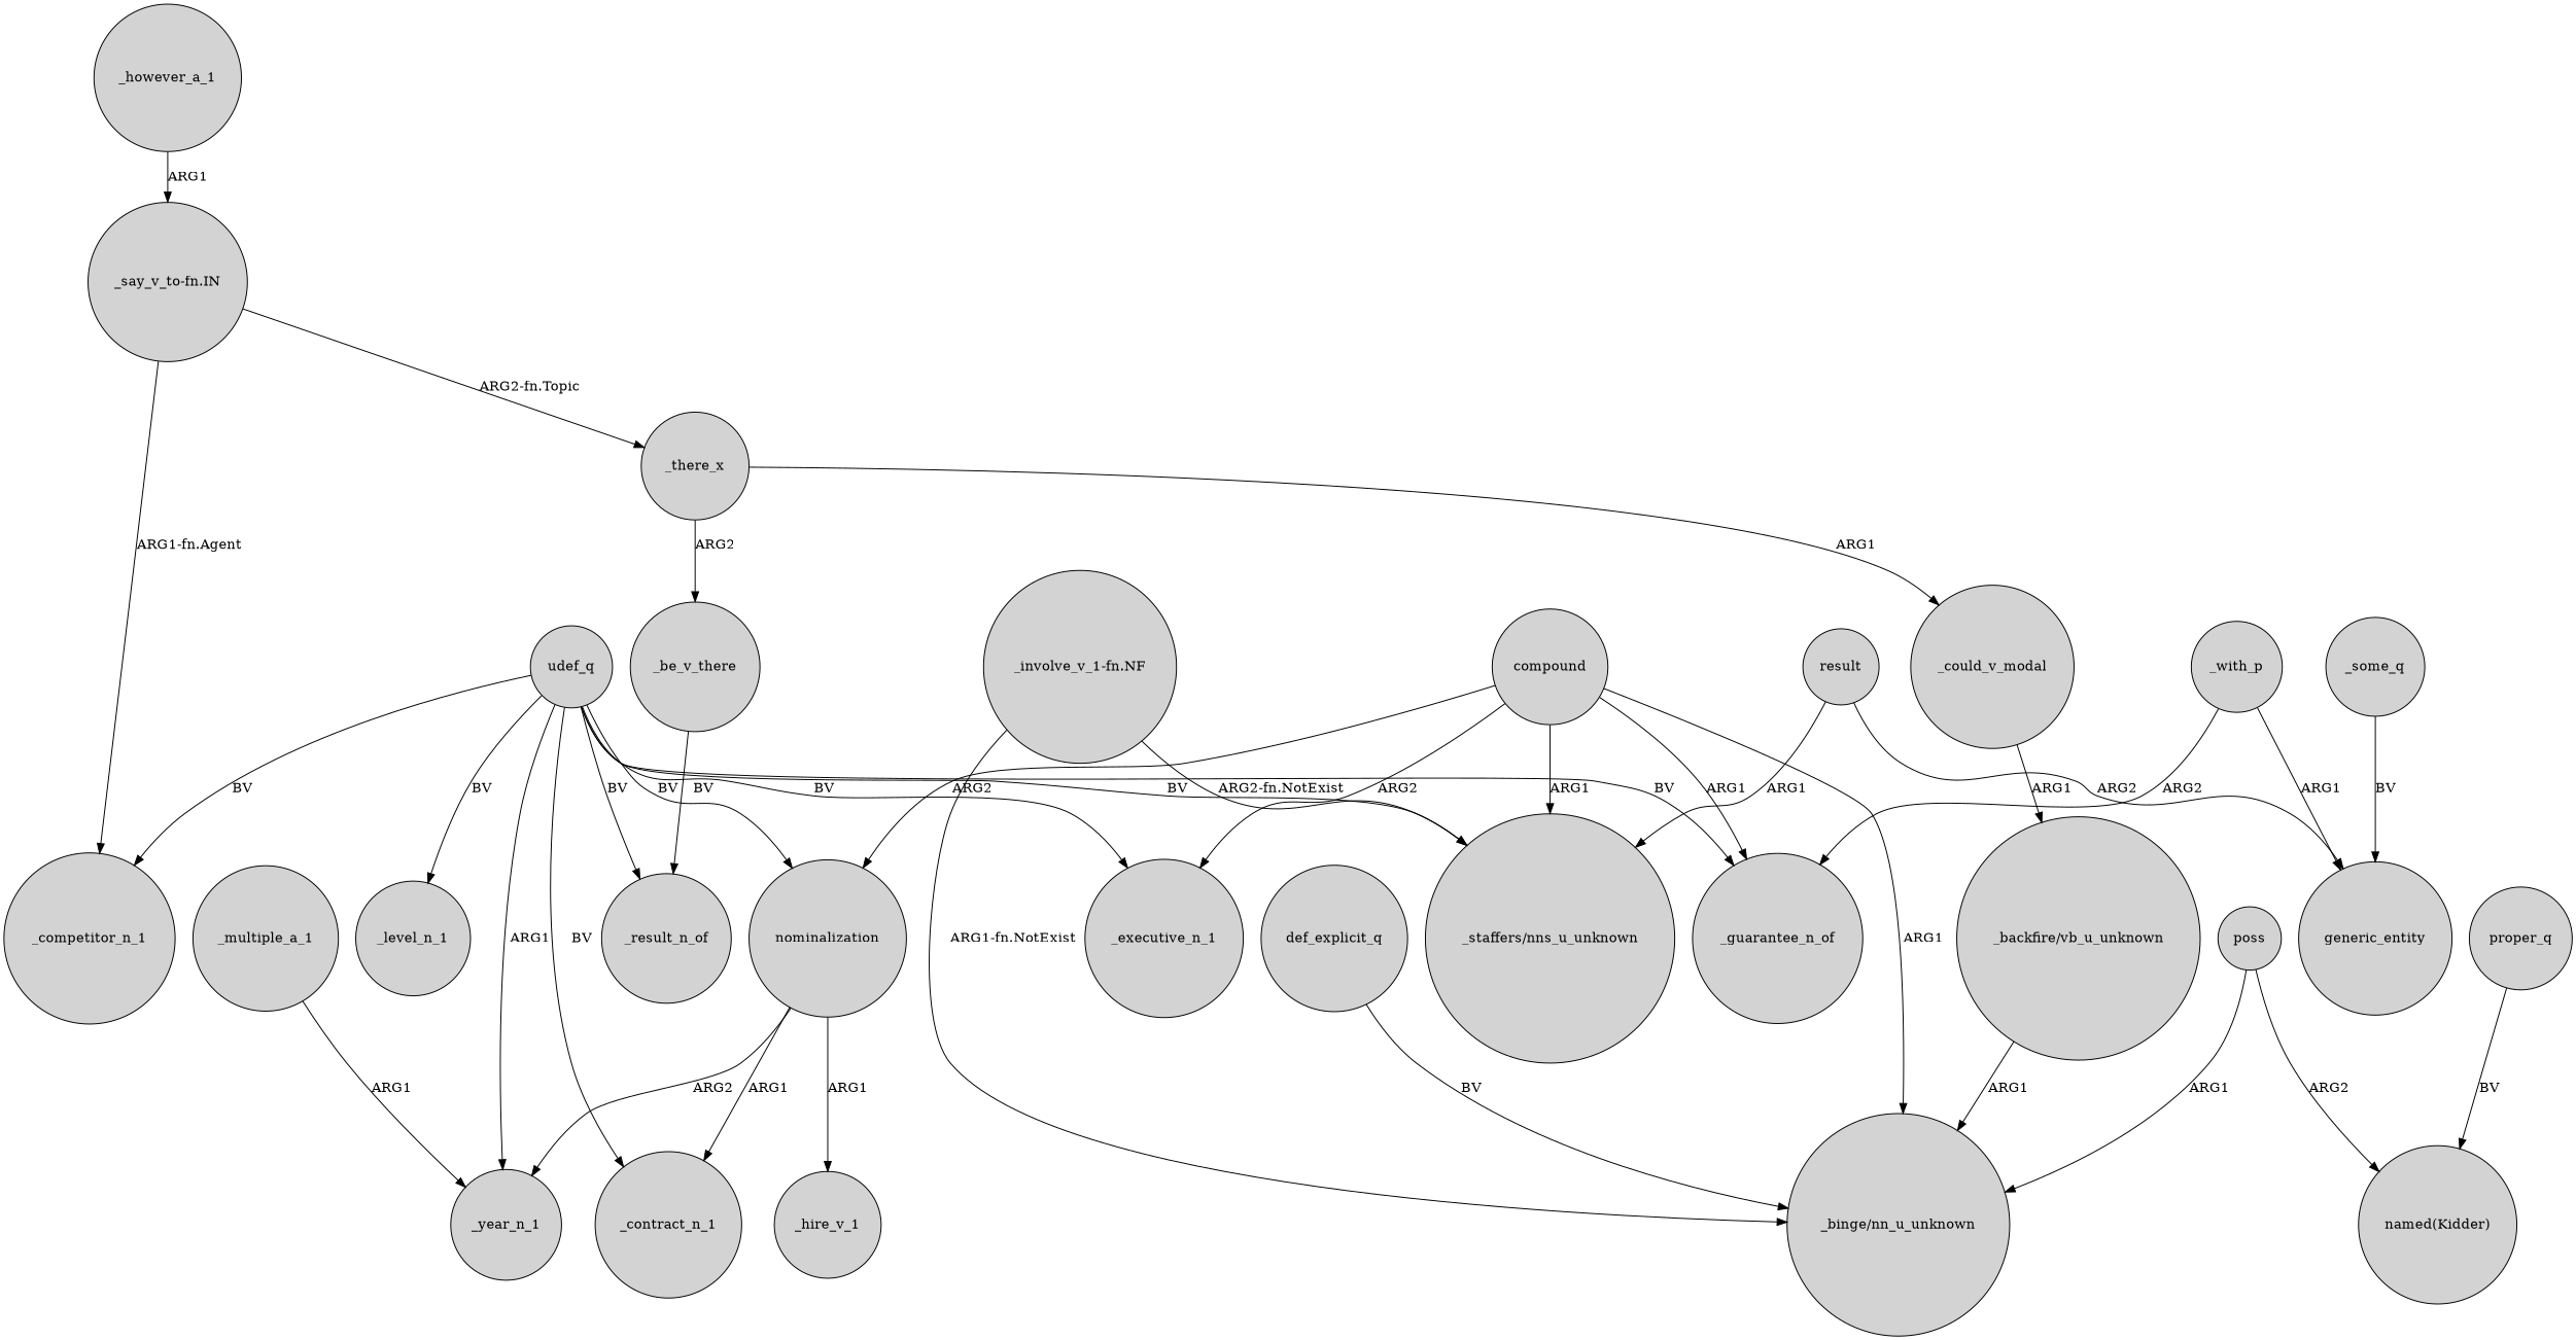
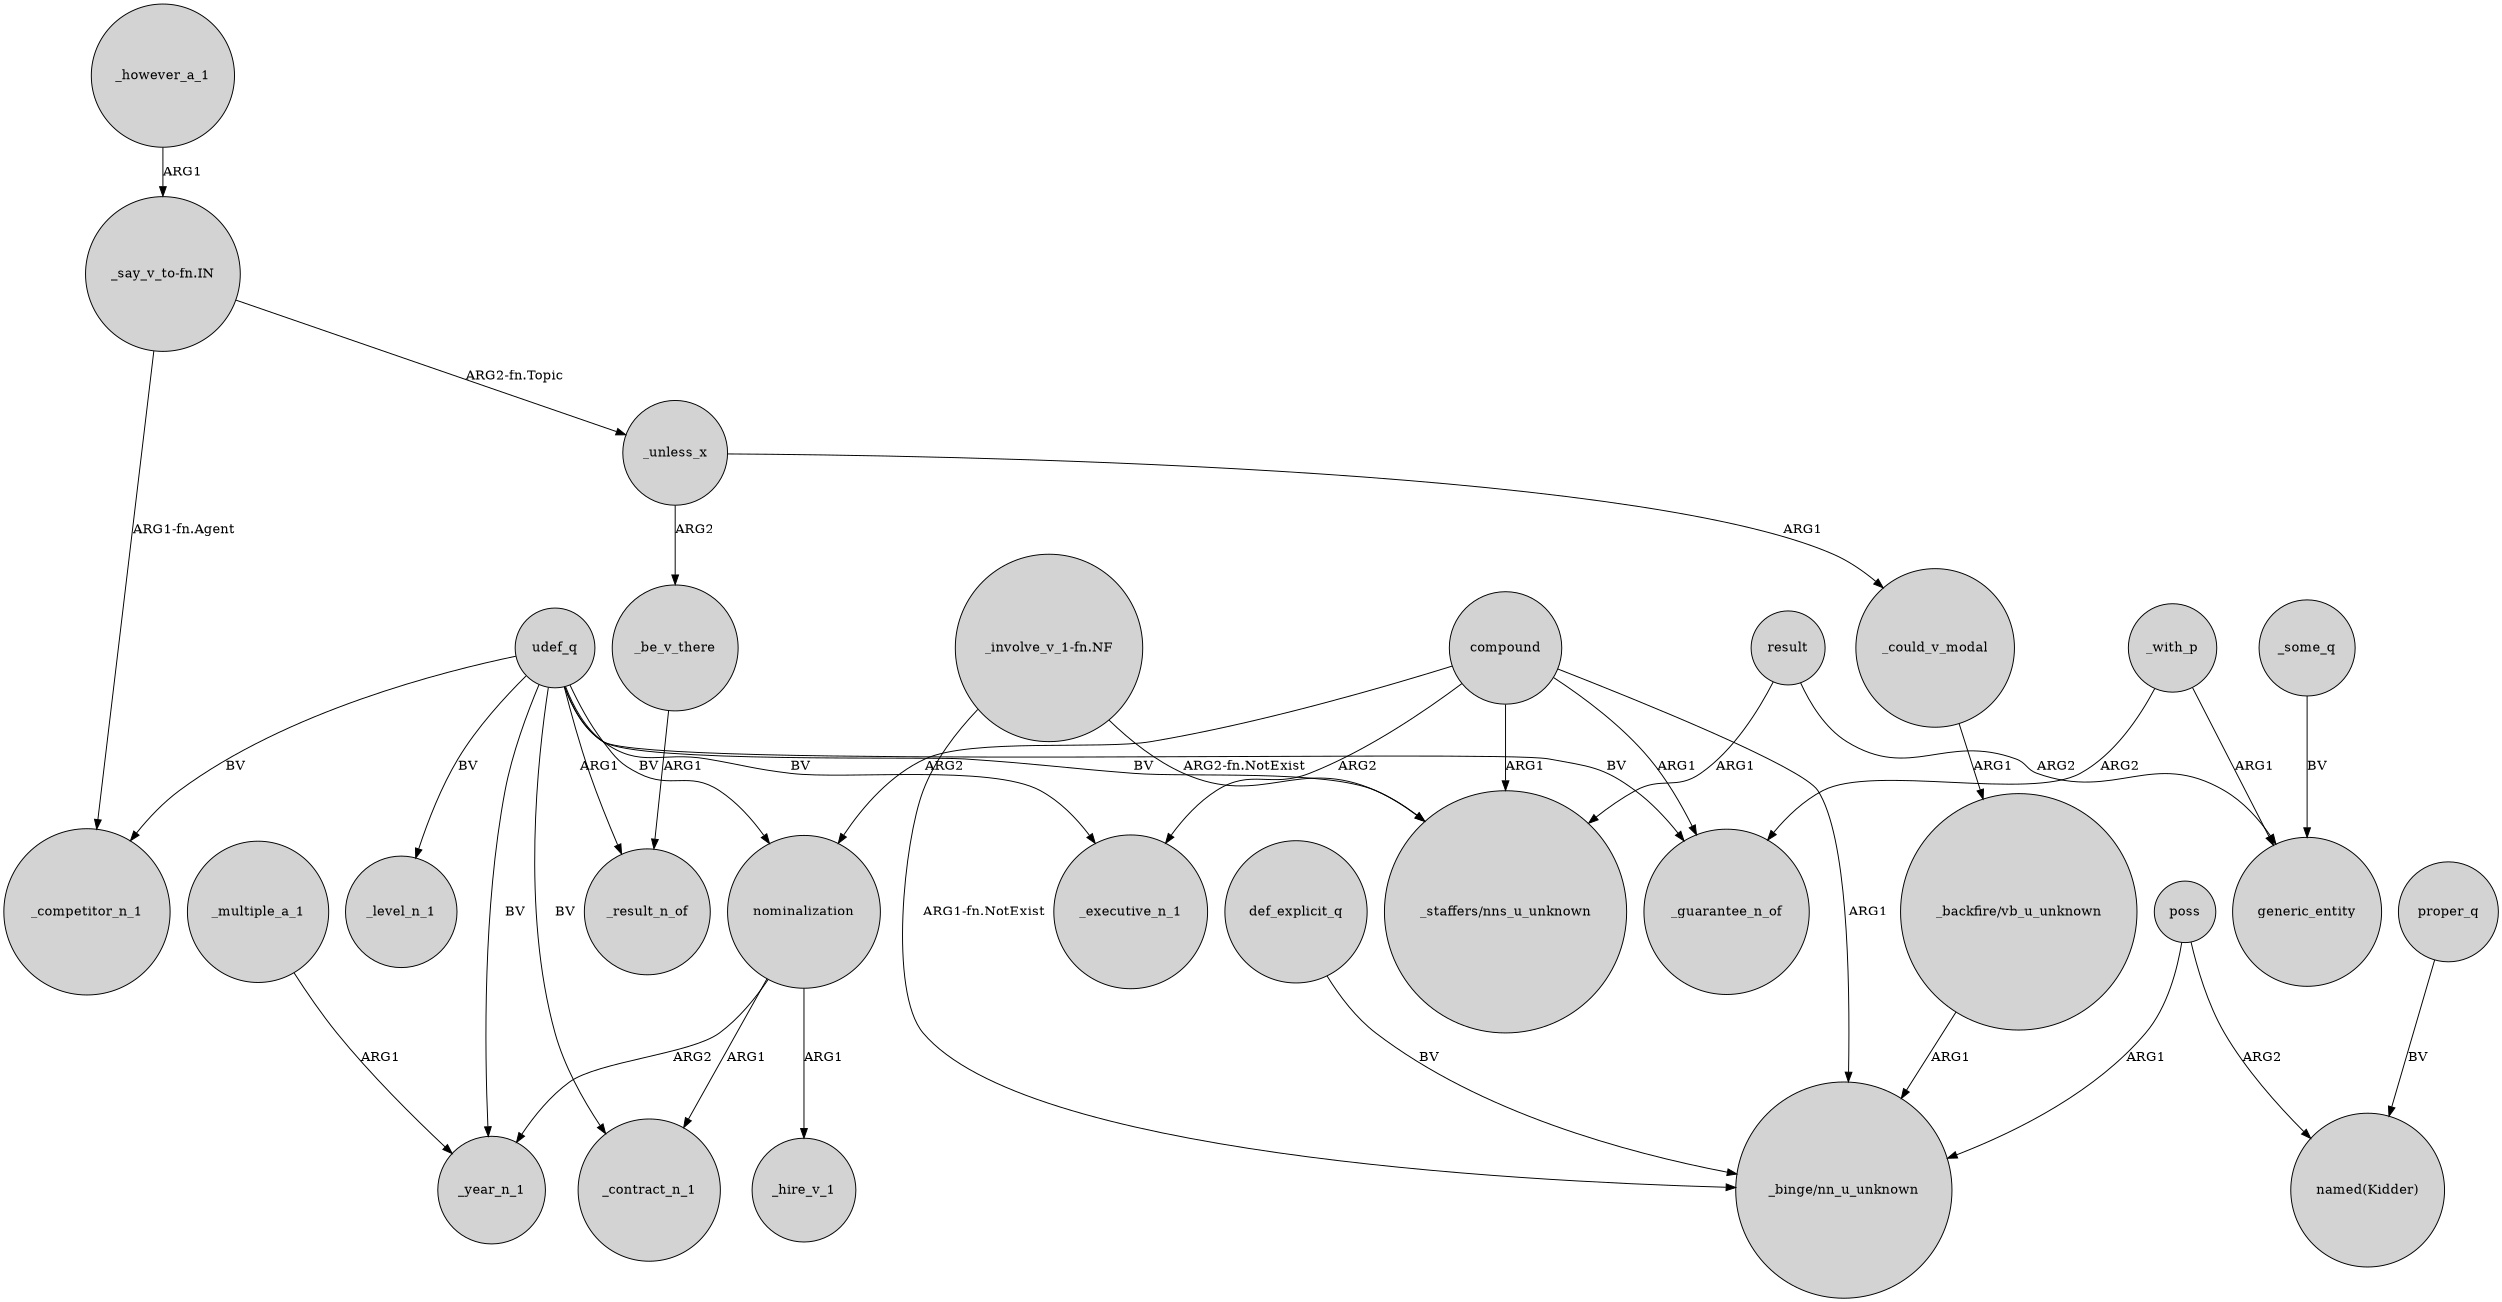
  digraph {
    node [shape=circle style=filled]
    _with_p
    _guarantee_n_of
    generic_entity
    udef_q
    "_staffers/nns_u_unknown"
    _executive_n_1
    nominalization
    _contract_n_1
    _level_n_1
    _year_n_1
    _result_n_of
    _competitor_n_1
    _hire_v_1
    poss
    "named(Kidder)"
    "_binge/nn_u_unknown"
-   _unless_x [label=_there_x]
+   _unless_x
    _could_v_modal
    _be_v_there
    "_backfire/vb_u_unknown"
    compound
    n22 [label=result]
    _however_a_1
    "_say_v_to-fn.IN"
    "_involve_v_1-fn.NF"
    _multiple_a_1
    proper_q
    def_explicit_q
    _some_q
    _with_p -> _guarantee_n_of [label=ARG2]
    _with_p -> generic_entity [label=ARG1]
    udef_q -> _guarantee_n_of [label=BV]
    udef_q -> "_staffers/nns_u_unknown" [label=BV]
    udef_q -> _executive_n_1 [label=BV]
    udef_q -> nominalization [label=BV]
    udef_q -> _contract_n_1 [label=BV]
    udef_q -> _level_n_1 [label=BV]
-   udef_q -> _year_n_1 [label=ARG1]
-   udef_q -> _result_n_of [label=BV]
+   udef_q -> _year_n_1 [label=BV]
+   udef_q -> _result_n_of [label=ARG1]
    udef_q -> _competitor_n_1 [label=BV]
    nominalization -> _contract_n_1 [label=ARG1]
    nominalization -> _year_n_1 [label=ARG2]
    nominalization -> _hire_v_1 [label=ARG1]
    poss -> "named(Kidder)" [label=ARG2]
    poss -> "_binge/nn_u_unknown" [label=ARG1]
    _unless_x -> _could_v_modal [label=ARG1]
    _unless_x -> _be_v_there [label=ARG2]
    _could_v_modal -> "_backfire/vb_u_unknown" [label=ARG1]
-   _be_v_there -> _result_n_of [label=BV]
+   _be_v_there -> _result_n_of [label=ARG1]
    "_backfire/vb_u_unknown" -> "_binge/nn_u_unknown" [label=ARG1]
    compound -> _guarantee_n_of [label=ARG1]
    compound -> "_staffers/nns_u_unknown" [label=ARG1]
    compound -> _executive_n_1 [label=ARG2]
    compound -> nominalization [label=ARG2]
    compound -> "_binge/nn_u_unknown" [label=ARG1]
    n22 -> generic_entity [label=ARG2]
    n22 -> "_staffers/nns_u_unknown" [label=ARG1]
    _however_a_1 -> "_say_v_to-fn.IN" [label=ARG1]
    "_say_v_to-fn.IN" -> _competitor_n_1 [label="ARG1-fn.Agent"]
    "_say_v_to-fn.IN" -> _unless_x [label="ARG2-fn.Topic"]
    "_involve_v_1-fn.NF" -> "_staffers/nns_u_unknown" [label="ARG2-fn.NotExist"]
    "_involve_v_1-fn.NF" -> "_binge/nn_u_unknown" [label="ARG1-fn.NotExist"]
    _multiple_a_1 -> _year_n_1 [label=ARG1]
    proper_q -> "named(Kidder)" [label=BV]
    def_explicit_q -> "_binge/nn_u_unknown" [label=BV]
    _some_q -> generic_entity [label=BV]
  }
